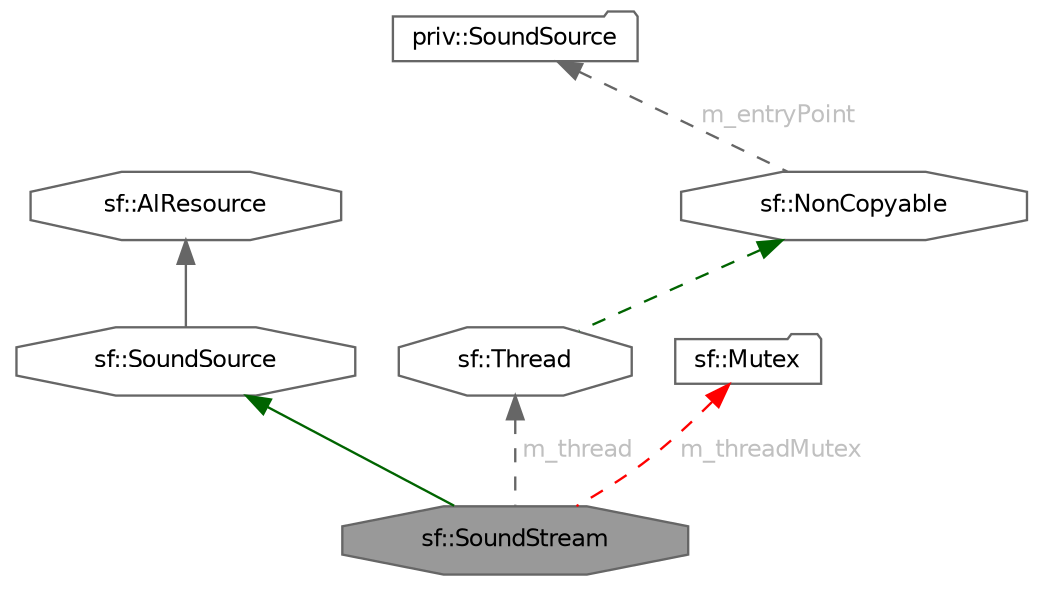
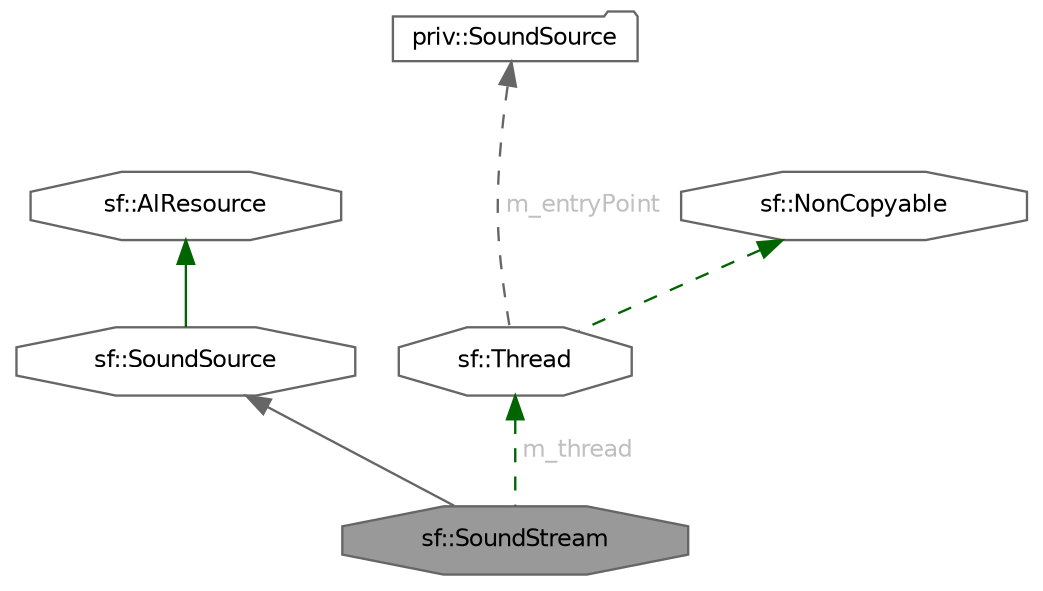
  digraph {
    node [color=gray40 fillcolor=white fontname=Helvetica fontsize=10 shape=octagon style=filled]
    edge [color=darkgreen dir=back fontname=Helvetica fontsize=10 labelfontname=Helvetica labelfontsize=10 style=dashed]
    n1 [fillcolor=grey60 fontcolor=black height=0.2 label="sf::SoundStream" width=0.4]
    n2 [height=0.2 label="sf::SoundSource" width=0.4]
    n3 [height=0.2 label="sf::AlResource" width=0.4]
    n4 [height=0.2 label="sf::Thread" width=0.4]
    n5 [height=0.2 label="sf::NonCopyable" width=0.4]
-   n6 [height=0.2 label="sf::Mutex" shape=folder width=0.4]
    n7 [height=0.2 label="priv::SoundSource" shape=folder width=0.4]
-   n2 -> n1 [style=solid]
-   n3 -> n2 [color=gray40 style=solid]
-   n4 -> n1 [color=gray40 fontcolor=grey label=" m_thread"]
+   n2 -> n1 [color=gray40 style=solid]
+   n3 -> n2 [style=solid]
+   n4 -> n1 [fontcolor=grey label=" m_thread"]
    n5 -> n4
-   n6 -> n1 [color=red fontcolor=grey label=" m_threadMutex"]
-   n7 -> n5 [color=gray40 fontcolor=grey label=" m_entryPoint"]
+   n7 -> n4 [color=gray40 fontcolor=grey label=" m_entryPoint"]
  }
